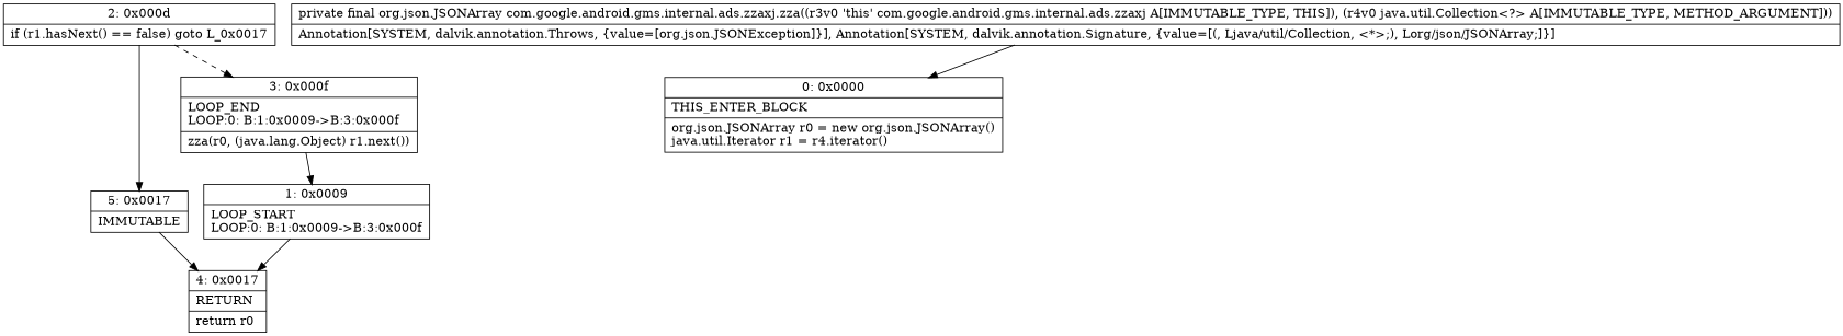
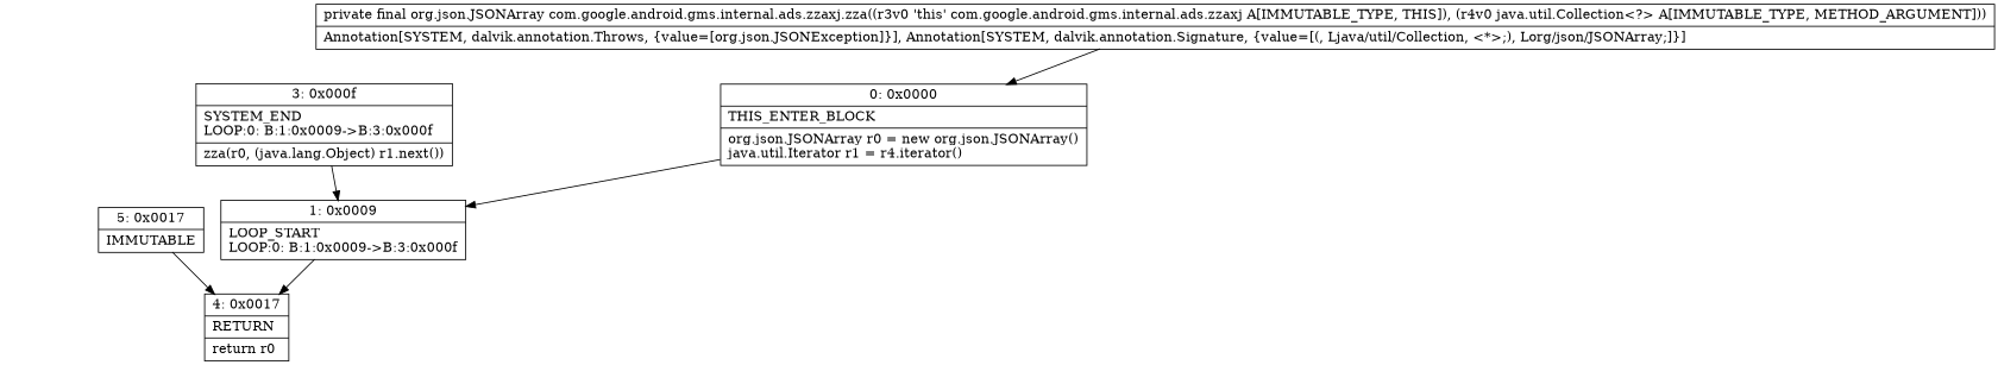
  digraph {
    node [shape=record]
    n1 [label="{0\:\ 0x0000|THIS_ENTER_BLOCK\l|org.json.JSONArray r0 = new org.json.JSONArray()\ljava.util.Iterator r1 = r4.iterator()\l}"]
    n2 [label="{1\:\ 0x0009|LOOP_START\lLOOP:0: B:1:0x0009\-\>B:3:0x000f\l}"]
    n3 [label="{4\:\ 0x0017|RETURN\l|return r0\l}"]
-   n4 [label="{2\:\ 0x000d|if (r1.hasNext() == false) goto L_0x0017\l}"]
-   n5 [label="{3\:\ 0x000f|LOOP_END\lLOOP:0: B:1:0x0009\-\>B:3:0x000f\l|zza(r0, (java.lang.Object) r1.next())\l}"]
+   n5 [label="{3\:\ 0x000f|SYSTEM_END\lLOOP:0: B:1:0x0009\-\>B:3:0x000f\l|zza(r0, (java.lang.Object) r1.next())\l}"]
    n6 [label="{5\:\ 0x0017|IMMUTABLE\l}"]
    n7 [label="{private final org.json.JSONArray com.google.android.gms.internal.ads.zzaxj.zza((r3v0 'this' com.google.android.gms.internal.ads.zzaxj A[IMMUTABLE_TYPE, THIS]), (r4v0 java.util.Collection\<?\> A[IMMUTABLE_TYPE, METHOD_ARGUMENT]))  | Annotation[SYSTEM, dalvik.annotation.Throws, \{value=[org.json.JSONException]\}], Annotation[SYSTEM, dalvik.annotation.Signature, \{value=[(, Ljava\/util\/Collection, \<*\>;), Lorg\/json\/JSONArray;]\}]\l}"]
+   n1 -> n2
    n2 -> n3
-   n4 -> n5 [style=dashed]
-   n4 -> n6
    n5 -> n2
    n6 -> n3
    n7 -> n1
  }
